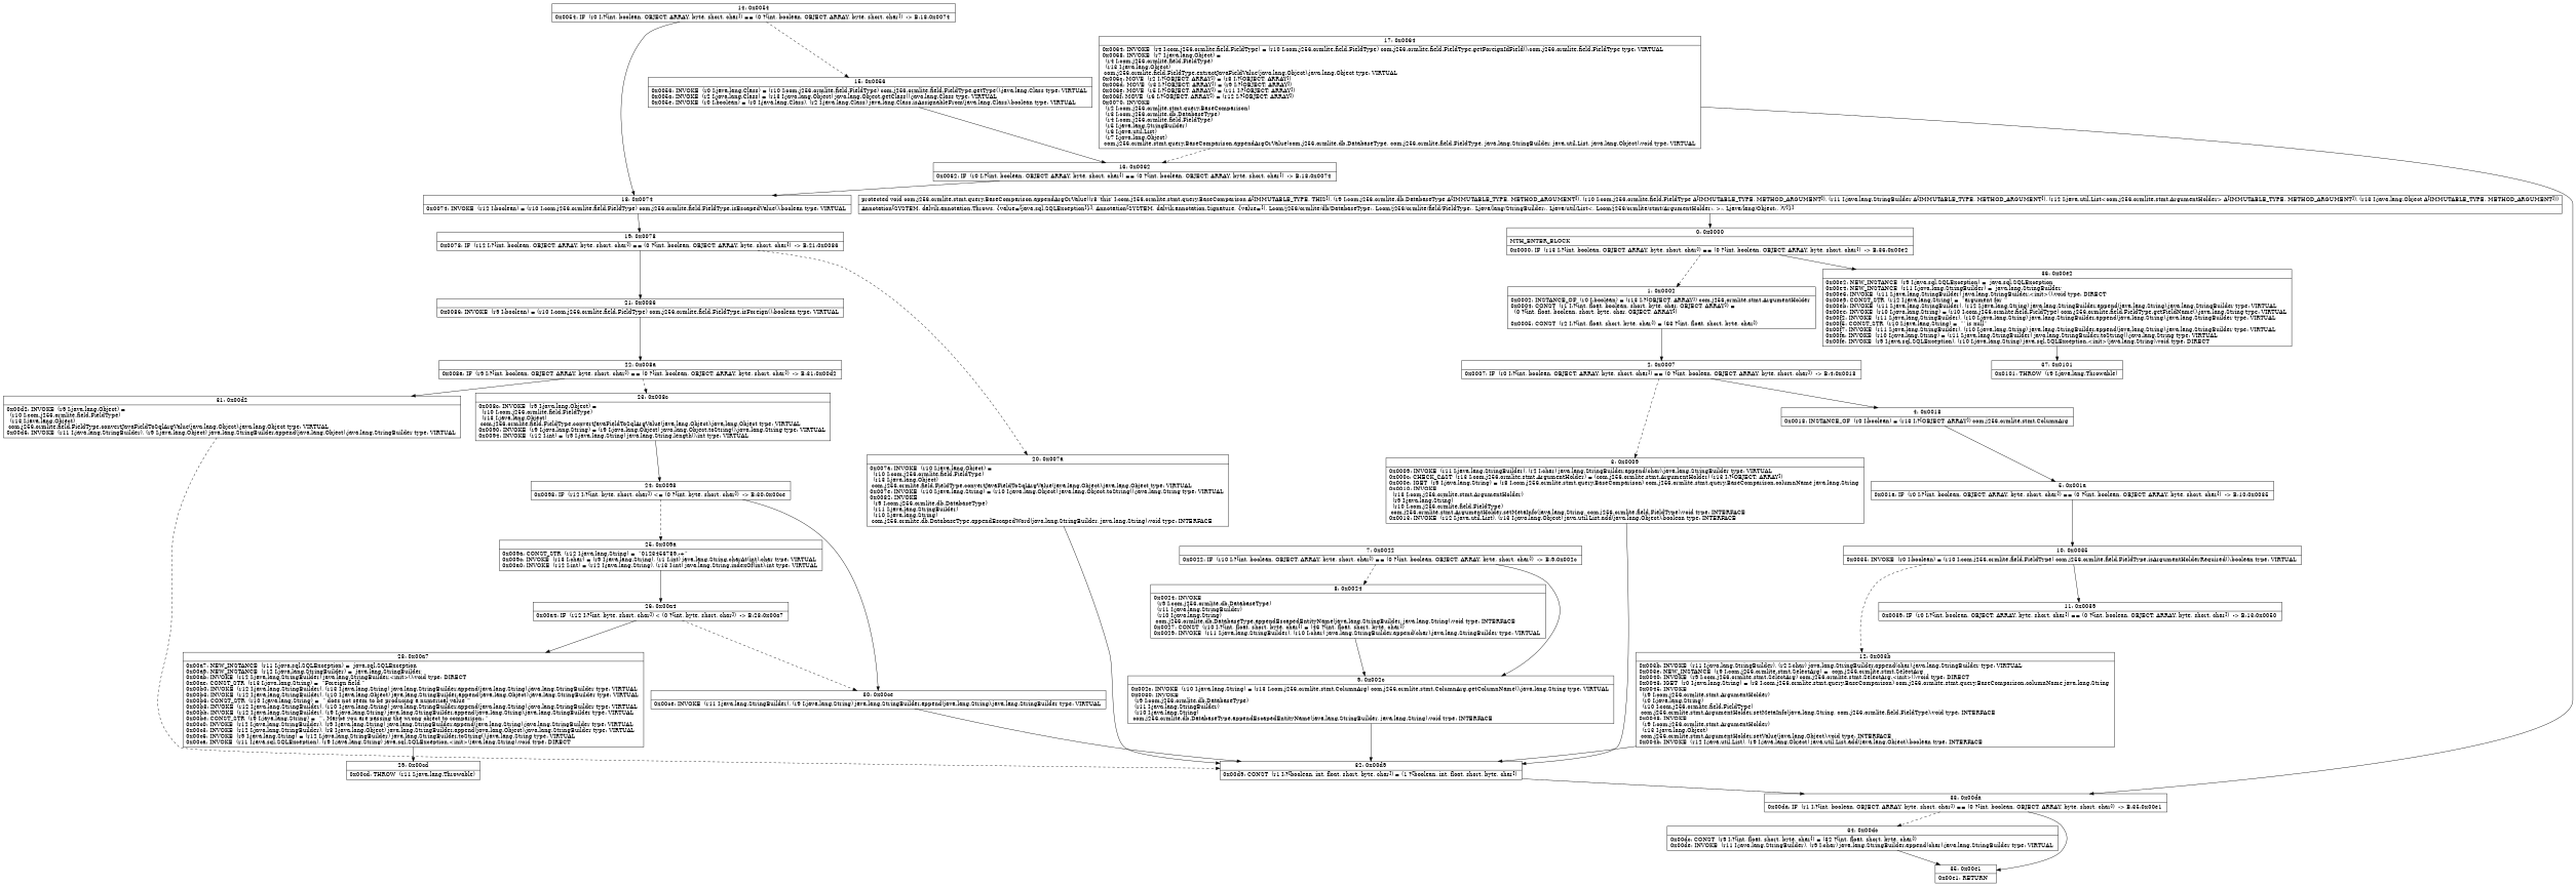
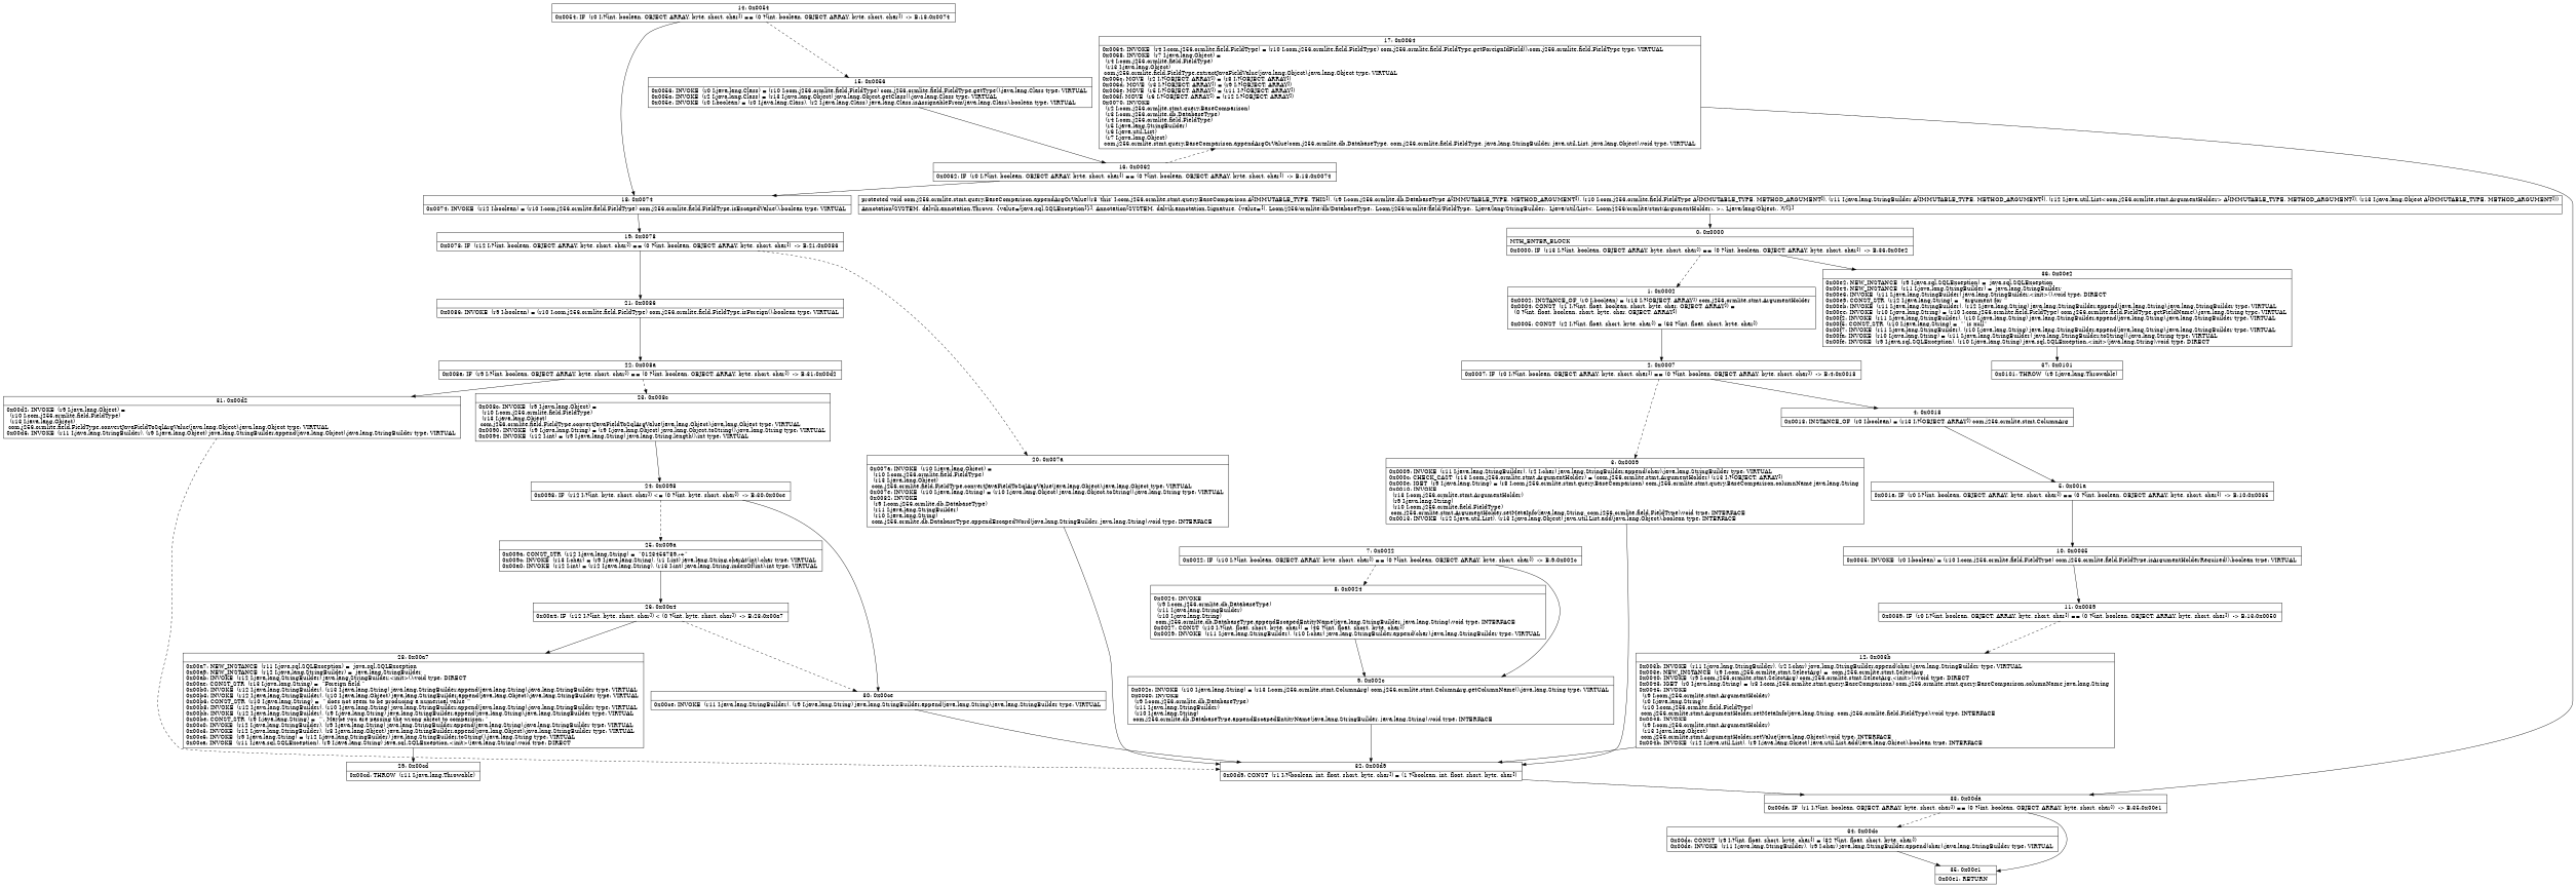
  digraph {
    node [shape=record]
    n1 [label="{0\:\ 0x0000|MTH_ENTER_BLOCK\l|0x0000: IF  (r13 I:?[int, boolean, OBJECT, ARRAY, byte, short, char]) == (0 ?[int, boolean, OBJECT, ARRAY, byte, short, char])  \-\> B:36:0x00e2 \l}"]
    n2 [label="{1\:\ 0x0002|0x0002: INSTANCE_OF  (r0 I:boolean) = (r13 I:?[OBJECT, ARRAY]) com.j256.ormlite.stmt.ArgumentHolder \l0x0004: CONST  (r1 I:?[int, float, boolean, short, byte, char, OBJECT, ARRAY]) = \l  (0 ?[int, float, boolean, short, byte, char, OBJECT, ARRAY])\l \l0x0005: CONST  (r2 I:?[int, float, short, byte, char]) = (63 ?[int, float, short, byte, char]) \l}"]
    n3 [label="{36\:\ 0x00e2|0x00e2: NEW_INSTANCE  (r9 I:java.sql.SQLException) =  java.sql.SQLException \l0x00e4: NEW_INSTANCE  (r11 I:java.lang.StringBuilder) =  java.lang.StringBuilder \l0x00e6: INVOKE  (r11 I:java.lang.StringBuilder) java.lang.StringBuilder.\<init\>():void type: DIRECT \l0x00e9: CONST_STR  (r12 I:java.lang.String) =  \"argument for '\" \l0x00eb: INVOKE  (r11 I:java.lang.StringBuilder), (r12 I:java.lang.String) java.lang.StringBuilder.append(java.lang.String):java.lang.StringBuilder type: VIRTUAL \l0x00ee: INVOKE  (r10 I:java.lang.String) = (r10 I:com.j256.ormlite.field.FieldType) com.j256.ormlite.field.FieldType.getFieldName():java.lang.String type: VIRTUAL \l0x00f2: INVOKE  (r11 I:java.lang.StringBuilder), (r10 I:java.lang.String) java.lang.StringBuilder.append(java.lang.String):java.lang.StringBuilder type: VIRTUAL \l0x00f5: CONST_STR  (r10 I:java.lang.String) =  \"' is null\" \l0x00f7: INVOKE  (r11 I:java.lang.StringBuilder), (r10 I:java.lang.String) java.lang.StringBuilder.append(java.lang.String):java.lang.StringBuilder type: VIRTUAL \l0x00fa: INVOKE  (r10 I:java.lang.String) = (r11 I:java.lang.StringBuilder) java.lang.StringBuilder.toString():java.lang.String type: VIRTUAL \l0x00fe: INVOKE  (r9 I:java.sql.SQLException), (r10 I:java.lang.String) java.sql.SQLException.\<init\>(java.lang.String):void type: DIRECT \l}"]
    n4 [label="{2\:\ 0x0007|0x0007: IF  (r0 I:?[int, boolean, OBJECT, ARRAY, byte, short, char]) == (0 ?[int, boolean, OBJECT, ARRAY, byte, short, char])  \-\> B:4:0x0018 \l}"]
    n5 [label="{37\:\ 0x0101|0x0101: THROW  (r9 I:java.lang.Throwable) \l}"]
    n6 [label="{3\:\ 0x0009|0x0009: INVOKE  (r11 I:java.lang.StringBuilder), (r2 I:char) java.lang.StringBuilder.append(char):java.lang.StringBuilder type: VIRTUAL \l0x000c: CHECK_CAST  (r13 I:com.j256.ormlite.stmt.ArgumentHolder) = (com.j256.ormlite.stmt.ArgumentHolder) (r13 I:?[OBJECT, ARRAY]) \l0x000e: IGET  (r9 I:java.lang.String) = (r8 I:com.j256.ormlite.stmt.query.BaseComparison) com.j256.ormlite.stmt.query.BaseComparison.columnName java.lang.String \l0x0010: INVOKE  \l  (r13 I:com.j256.ormlite.stmt.ArgumentHolder)\l  (r9 I:java.lang.String)\l  (r10 I:com.j256.ormlite.field.FieldType)\l com.j256.ormlite.stmt.ArgumentHolder.setMetaInfo(java.lang.String, com.j256.ormlite.field.FieldType):void type: INTERFACE \l0x0013: INVOKE  (r12 I:java.util.List), (r13 I:java.lang.Object) java.util.List.add(java.lang.Object):boolean type: INTERFACE \l}"]
    n7 [label="{4\:\ 0x0018|0x0018: INSTANCE_OF  (r0 I:boolean) = (r13 I:?[OBJECT, ARRAY]) com.j256.ormlite.stmt.ColumnArg \l}"]
    n8 [label="{32\:\ 0x00d9|0x00d9: CONST  (r1 I:?[boolean, int, float, short, byte, char]) = (1 ?[boolean, int, float, short, byte, char]) \l}"]
    n9 [label="{5\:\ 0x001a|0x001a: IF  (r0 I:?[int, boolean, OBJECT, ARRAY, byte, short, char]) == (0 ?[int, boolean, OBJECT, ARRAY, byte, short, char])  \-\> B:10:0x0035 \l}"]
    n10 [label="{33\:\ 0x00da|0x00da: IF  (r1 I:?[int, boolean, OBJECT, ARRAY, byte, short, char]) == (0 ?[int, boolean, OBJECT, ARRAY, byte, short, char])  \-\> B:35:0x00e1 \l}"]
    n11 [label="{10\:\ 0x0035|0x0035: INVOKE  (r0 I:boolean) = (r10 I:com.j256.ormlite.field.FieldType) com.j256.ormlite.field.FieldType.isArgumentHolderRequired():boolean type: VIRTUAL \l}"]
    n12 [label="{11\:\ 0x0039|0x0039: IF  (r0 I:?[int, boolean, OBJECT, ARRAY, byte, short, char]) == (0 ?[int, boolean, OBJECT, ARRAY, byte, short, char])  \-\> B:13:0x0050 \l}"]
    n13 [label="{7\:\ 0x0022|0x0022: IF  (r10 I:?[int, boolean, OBJECT, ARRAY, byte, short, char]) == (0 ?[int, boolean, OBJECT, ARRAY, byte, short, char])  \-\> B:9:0x002c \l}"]
    n14 [label="{8\:\ 0x0024|0x0024: INVOKE  \l  (r9 I:com.j256.ormlite.db.DatabaseType)\l  (r11 I:java.lang.StringBuilder)\l  (r10 I:java.lang.String)\l com.j256.ormlite.db.DatabaseType.appendEscapedEntityName(java.lang.StringBuilder, java.lang.String):void type: INTERFACE \l0x0027: CONST  (r10 I:?[int, float, short, byte, char]) = (46 ?[int, float, short, byte, char]) \l0x0029: INVOKE  (r11 I:java.lang.StringBuilder), (r10 I:char) java.lang.StringBuilder.append(char):java.lang.StringBuilder type: VIRTUAL \l}"]
    n15 [label="{9\:\ 0x002c|0x002c: INVOKE  (r10 I:java.lang.String) = (r13 I:com.j256.ormlite.stmt.ColumnArg) com.j256.ormlite.stmt.ColumnArg.getColumnName():java.lang.String type: VIRTUAL \l0x0030: INVOKE  \l  (r9 I:com.j256.ormlite.db.DatabaseType)\l  (r11 I:java.lang.StringBuilder)\l  (r10 I:java.lang.String)\l com.j256.ormlite.db.DatabaseType.appendEscapedEntityName(java.lang.StringBuilder, java.lang.String):void type: INTERFACE \l}"]
    n16 [label="{12\:\ 0x003b|0x003b: INVOKE  (r11 I:java.lang.StringBuilder), (r2 I:char) java.lang.StringBuilder.append(char):java.lang.StringBuilder type: VIRTUAL \l0x003e: NEW_INSTANCE  (r9 I:com.j256.ormlite.stmt.SelectArg) =  com.j256.ormlite.stmt.SelectArg \l0x0040: INVOKE  (r9 I:com.j256.ormlite.stmt.SelectArg) com.j256.ormlite.stmt.SelectArg.\<init\>():void type: DIRECT \l0x0043: IGET  (r0 I:java.lang.String) = (r8 I:com.j256.ormlite.stmt.query.BaseComparison) com.j256.ormlite.stmt.query.BaseComparison.columnName java.lang.String \l0x0045: INVOKE  \l  (r9 I:com.j256.ormlite.stmt.ArgumentHolder)\l  (r0 I:java.lang.String)\l  (r10 I:com.j256.ormlite.field.FieldType)\l com.j256.ormlite.stmt.ArgumentHolder.setMetaInfo(java.lang.String, com.j256.ormlite.field.FieldType):void type: INTERFACE \l0x0048: INVOKE  \l  (r9 I:com.j256.ormlite.stmt.ArgumentHolder)\l  (r13 I:java.lang.Object)\l com.j256.ormlite.stmt.ArgumentHolder.setValue(java.lang.Object):void type: INTERFACE \l0x004b: INVOKE  (r12 I:java.util.List), (r9 I:java.lang.Object) java.util.List.add(java.lang.Object):boolean type: INTERFACE \l}"]
    n17 [label="{14\:\ 0x0054|0x0054: IF  (r0 I:?[int, boolean, OBJECT, ARRAY, byte, short, char]) == (0 ?[int, boolean, OBJECT, ARRAY, byte, short, char])  \-\> B:18:0x0074 \l}"]
    n18 [label="{15\:\ 0x0056|0x0056: INVOKE  (r0 I:java.lang.Class) = (r10 I:com.j256.ormlite.field.FieldType) com.j256.ormlite.field.FieldType.getType():java.lang.Class type: VIRTUAL \l0x005a: INVOKE  (r2 I:java.lang.Class) = (r13 I:java.lang.Object) java.lang.Object.getClass():java.lang.Class type: VIRTUAL \l0x005e: INVOKE  (r0 I:boolean) = (r0 I:java.lang.Class), (r2 I:java.lang.Class) java.lang.Class.isAssignableFrom(java.lang.Class):boolean type: VIRTUAL \l}"]
    n19 [label="{18\:\ 0x0074|0x0074: INVOKE  (r12 I:boolean) = (r10 I:com.j256.ormlite.field.FieldType) com.j256.ormlite.field.FieldType.isEscapedValue():boolean type: VIRTUAL \l}"]
    n20 [label="{16\:\ 0x0062|0x0062: IF  (r0 I:?[int, boolean, OBJECT, ARRAY, byte, short, char]) == (0 ?[int, boolean, OBJECT, ARRAY, byte, short, char])  \-\> B:18:0x0074 \l}"]
    n21 [label="{19\:\ 0x0078|0x0078: IF  (r12 I:?[int, boolean, OBJECT, ARRAY, byte, short, char]) == (0 ?[int, boolean, OBJECT, ARRAY, byte, short, char])  \-\> B:21:0x0086 \l}"]
    n22 [label="{17\:\ 0x0064|0x0064: INVOKE  (r4 I:com.j256.ormlite.field.FieldType) = (r10 I:com.j256.ormlite.field.FieldType) com.j256.ormlite.field.FieldType.getForeignIdField():com.j256.ormlite.field.FieldType type: VIRTUAL \l0x0068: INVOKE  (r7 I:java.lang.Object) = \l  (r4 I:com.j256.ormlite.field.FieldType)\l  (r13 I:java.lang.Object)\l com.j256.ormlite.field.FieldType.extractJavaFieldValue(java.lang.Object):java.lang.Object type: VIRTUAL \l0x006c: MOVE  (r2 I:?[OBJECT, ARRAY]) = (r8 I:?[OBJECT, ARRAY]) \l0x006d: MOVE  (r3 I:?[OBJECT, ARRAY]) = (r9 I:?[OBJECT, ARRAY]) \l0x006e: MOVE  (r5 I:?[OBJECT, ARRAY]) = (r11 I:?[OBJECT, ARRAY]) \l0x006f: MOVE  (r6 I:?[OBJECT, ARRAY]) = (r12 I:?[OBJECT, ARRAY]) \l0x0070: INVOKE  \l  (r2 I:com.j256.ormlite.stmt.query.BaseComparison)\l  (r3 I:com.j256.ormlite.db.DatabaseType)\l  (r4 I:com.j256.ormlite.field.FieldType)\l  (r5 I:java.lang.StringBuilder)\l  (r6 I:java.util.List)\l  (r7 I:java.lang.Object)\l com.j256.ormlite.stmt.query.BaseComparison.appendArgOrValue(com.j256.ormlite.db.DatabaseType, com.j256.ormlite.field.FieldType, java.lang.StringBuilder, java.util.List, java.lang.Object):void type: VIRTUAL \l}"]
    n23 [label="{34\:\ 0x00dc|0x00dc: CONST  (r9 I:?[int, float, short, byte, char]) = (32 ?[int, float, short, byte, char]) \l0x00de: INVOKE  (r11 I:java.lang.StringBuilder), (r9 I:char) java.lang.StringBuilder.append(char):java.lang.StringBuilder type: VIRTUAL \l}"]
    n24 [label="{35\:\ 0x00e1|0x00e1: RETURN   \l}"]
    n25 [label="{20\:\ 0x007a|0x007a: INVOKE  (r10 I:java.lang.Object) = \l  (r10 I:com.j256.ormlite.field.FieldType)\l  (r13 I:java.lang.Object)\l com.j256.ormlite.field.FieldType.convertJavaFieldToSqlArgValue(java.lang.Object):java.lang.Object type: VIRTUAL \l0x007e: INVOKE  (r10 I:java.lang.String) = (r10 I:java.lang.Object) java.lang.Object.toString():java.lang.String type: VIRTUAL \l0x0082: INVOKE  \l  (r9 I:com.j256.ormlite.db.DatabaseType)\l  (r11 I:java.lang.StringBuilder)\l  (r10 I:java.lang.String)\l com.j256.ormlite.db.DatabaseType.appendEscapedWord(java.lang.StringBuilder, java.lang.String):void type: INTERFACE \l}"]
    n26 [label="{21\:\ 0x0086|0x0086: INVOKE  (r9 I:boolean) = (r10 I:com.j256.ormlite.field.FieldType) com.j256.ormlite.field.FieldType.isForeign():boolean type: VIRTUAL \l}"]
    n27 [label="{22\:\ 0x008a|0x008a: IF  (r9 I:?[int, boolean, OBJECT, ARRAY, byte, short, char]) == (0 ?[int, boolean, OBJECT, ARRAY, byte, short, char])  \-\> B:31:0x00d2 \l}"]
    n28 [label="{23\:\ 0x008c|0x008c: INVOKE  (r9 I:java.lang.Object) = \l  (r10 I:com.j256.ormlite.field.FieldType)\l  (r13 I:java.lang.Object)\l com.j256.ormlite.field.FieldType.convertJavaFieldToSqlArgValue(java.lang.Object):java.lang.Object type: VIRTUAL \l0x0090: INVOKE  (r9 I:java.lang.String) = (r9 I:java.lang.Object) java.lang.Object.toString():java.lang.String type: VIRTUAL \l0x0094: INVOKE  (r12 I:int) = (r9 I:java.lang.String) java.lang.String.length():int type: VIRTUAL \l}"]
    n29 [label="{31\:\ 0x00d2|0x00d2: INVOKE  (r9 I:java.lang.Object) = \l  (r10 I:com.j256.ormlite.field.FieldType)\l  (r13 I:java.lang.Object)\l com.j256.ormlite.field.FieldType.convertJavaFieldToSqlArgValue(java.lang.Object):java.lang.Object type: VIRTUAL \l0x00d6: INVOKE  (r11 I:java.lang.StringBuilder), (r9 I:java.lang.Object) java.lang.StringBuilder.append(java.lang.Object):java.lang.StringBuilder type: VIRTUAL \l}"]
    n30 [label="{24\:\ 0x0098|0x0098: IF  (r12 I:?[int, byte, short, char]) \<= (0 ?[int, byte, short, char])  \-\> B:30:0x00ce \l}"]
    n31 [label="{25\:\ 0x009a|0x009a: CONST_STR  (r12 I:java.lang.String) =  \"0123456789.\-+\" \l0x009c: INVOKE  (r13 I:char) = (r9 I:java.lang.String), (r1 I:int) java.lang.String.charAt(int):char type: VIRTUAL \l0x00a0: INVOKE  (r12 I:int) = (r12 I:java.lang.String), (r13 I:int) java.lang.String.indexOf(int):int type: VIRTUAL \l}"]
    n32 [label="{30\:\ 0x00ce|0x00ce: INVOKE  (r11 I:java.lang.StringBuilder), (r9 I:java.lang.String) java.lang.StringBuilder.append(java.lang.String):java.lang.StringBuilder type: VIRTUAL \l}"]
    n33 [label="{26\:\ 0x00a4|0x00a4: IF  (r12 I:?[int, byte, short, char]) \< (0 ?[int, byte, short, char])  \-\> B:28:0x00a7 \l}"]
    n34 [label="{28\:\ 0x00a7|0x00a7: NEW_INSTANCE  (r11 I:java.sql.SQLException) =  java.sql.SQLException \l0x00a9: NEW_INSTANCE  (r12 I:java.lang.StringBuilder) =  java.lang.StringBuilder \l0x00ab: INVOKE  (r12 I:java.lang.StringBuilder) java.lang.StringBuilder.\<init\>():void type: DIRECT \l0x00ae: CONST_STR  (r13 I:java.lang.String) =  \"Foreign field \" \l0x00b0: INVOKE  (r12 I:java.lang.StringBuilder), (r13 I:java.lang.String) java.lang.StringBuilder.append(java.lang.String):java.lang.StringBuilder type: VIRTUAL \l0x00b3: INVOKE  (r12 I:java.lang.StringBuilder), (r10 I:java.lang.Object) java.lang.StringBuilder.append(java.lang.Object):java.lang.StringBuilder type: VIRTUAL \l0x00b6: CONST_STR  (r10 I:java.lang.String) =  \" does not seem to be producing a numerical value '\" \l0x00b8: INVOKE  (r12 I:java.lang.StringBuilder), (r10 I:java.lang.String) java.lang.StringBuilder.append(java.lang.String):java.lang.StringBuilder type: VIRTUAL \l0x00bb: INVOKE  (r12 I:java.lang.StringBuilder), (r9 I:java.lang.String) java.lang.StringBuilder.append(java.lang.String):java.lang.StringBuilder type: VIRTUAL \l0x00be: CONST_STR  (r9 I:java.lang.String) =  \"'. Maybe you are passing the wrong object to comparison: \" \l0x00c0: INVOKE  (r12 I:java.lang.StringBuilder), (r9 I:java.lang.String) java.lang.StringBuilder.append(java.lang.String):java.lang.StringBuilder type: VIRTUAL \l0x00c3: INVOKE  (r12 I:java.lang.StringBuilder), (r8 I:java.lang.Object) java.lang.StringBuilder.append(java.lang.Object):java.lang.StringBuilder type: VIRTUAL \l0x00c6: INVOKE  (r9 I:java.lang.String) = (r12 I:java.lang.StringBuilder) java.lang.StringBuilder.toString():java.lang.String type: VIRTUAL \l0x00ca: INVOKE  (r11 I:java.sql.SQLException), (r9 I:java.lang.String) java.sql.SQLException.\<init\>(java.lang.String):void type: DIRECT \l}"]
    n35 [label="{29\:\ 0x00cd|0x00cd: THROW  (r11 I:java.lang.Throwable) \l}"]
    n36 [label="{protected void com.j256.ormlite.stmt.query.BaseComparison.appendArgOrValue((r8 'this' I:com.j256.ormlite.stmt.query.BaseComparison A[IMMUTABLE_TYPE, THIS]), (r9 I:com.j256.ormlite.db.DatabaseType A[IMMUTABLE_TYPE, METHOD_ARGUMENT]), (r10 I:com.j256.ormlite.field.FieldType A[IMMUTABLE_TYPE, METHOD_ARGUMENT]), (r11 I:java.lang.StringBuilder A[IMMUTABLE_TYPE, METHOD_ARGUMENT]), (r12 I:java.util.List\<com.j256.ormlite.stmt.ArgumentHolder\> A[IMMUTABLE_TYPE, METHOD_ARGUMENT]), (r13 I:java.lang.Object A[IMMUTABLE_TYPE, METHOD_ARGUMENT]))  | Annotation[SYSTEM, dalvik.annotation.Throws, \{value=[java.sql.SQLException]\}], Annotation[SYSTEM, dalvik.annotation.Signature, \{value=[(, Lcom\/j256\/ormlite\/db\/DatabaseType;, Lcom\/j256\/ormlite\/field\/FieldType;, Ljava\/lang\/StringBuilder;, Ljava\/util\/List\<, Lcom\/j256\/ormlite\/stmt\/ArgumentHolder;, \>;, Ljava\/lang\/Object;, )V]\}]\l}"]
    n1 -> n2 [style=dashed]
    n1 -> n3
    n2 -> n4
    n3 -> n5
    n4 -> n6 [style=dashed]
    n4 -> n7
    n6 -> n8
    n7 -> n9
    n8 -> n10
    n9 -> n11
    n10 -> n23 [style=dashed]
    n10 -> n24
    n11 -> n12
-   n11 -> n16 [style=dashed]
+   n12 -> n16 [style=dashed]
    n13 -> n14 [style=dashed]
    n13 -> n15
    n14 -> n15
    n15 -> n8
    n16 -> n8
    n17 -> n18 [style=dashed]
    n17 -> n19
    n18 -> n20
    n19 -> n21
    n20 -> n19
-   n22 -> n20 [style=dashed]
+   n20 -> n22 [style=dashed]
    n21 -> n25 [style=dashed]
    n21 -> n26
    n22 -> n10
    n23 -> n24
    n25 -> n8
    n26 -> n27
    n27 -> n28 [style=dashed]
    n27 -> n29
    n28 -> n30
    n29 -> n8 [style=dashed]
    n30 -> n31 [style=dashed]
    n30 -> n32
    n31 -> n33
    n32 -> n8
    n33 -> n32 [style=dashed]
    n33 -> n34
    n34 -> n35
    n36 -> n1
  }
